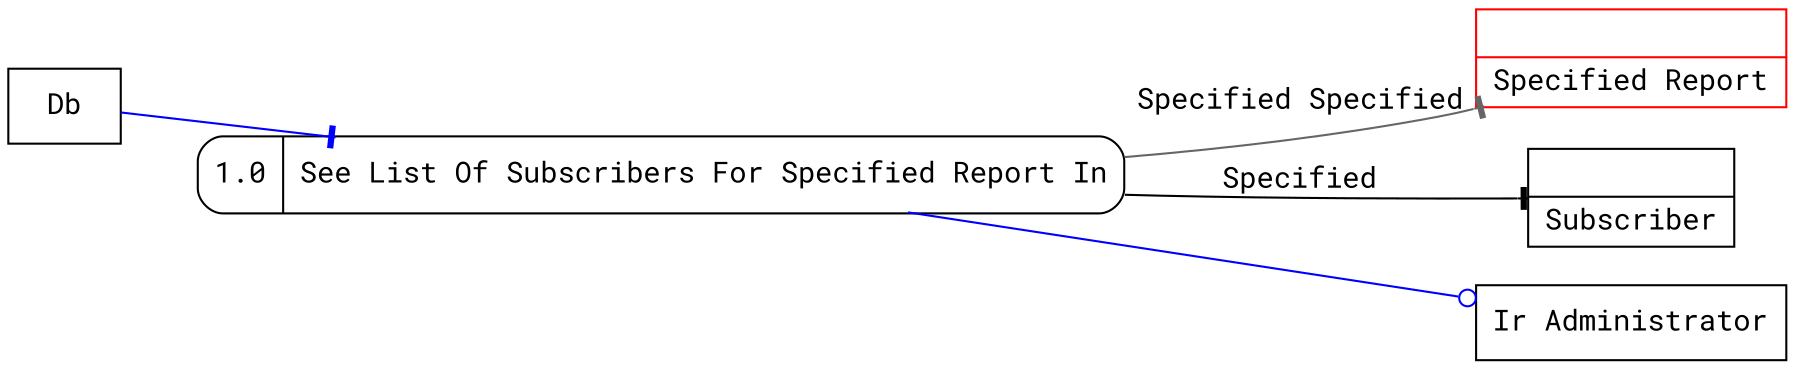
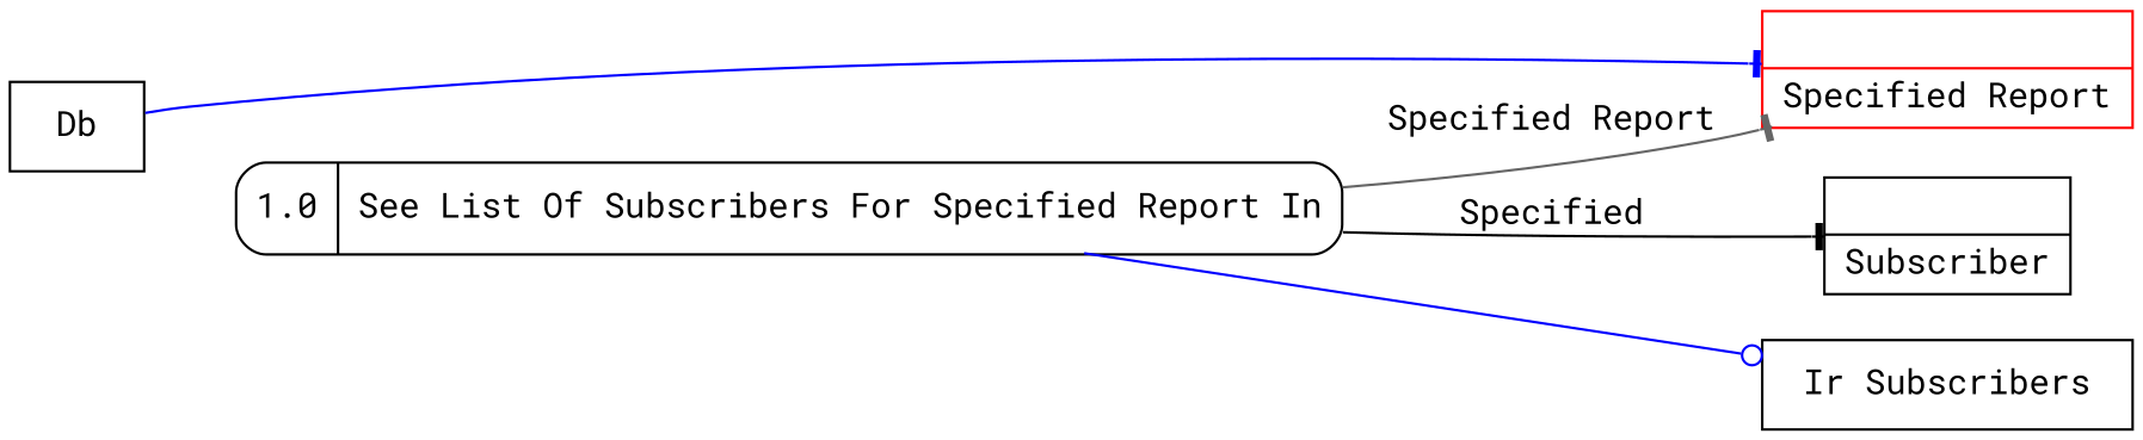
  digraph {
    fontname="Roboto Mono"
    rankdir=LR
    node [fontname="Roboto Mono" shape=record]
    edge [arrowhead=tee color=blue fontname="Roboto Mono"]
    n1 [color=red label="<f0>  |<f1> Specified Report "]
    n2 [label="<f0>  |<f1> Subscriber "]
    n3 [label=Db shape=box]
    n4 [label="{<f0> 1.0|<f1> See List Of Subscribers For Specified Report In }" shape=Mrecord]
-   n5 [label="Ir Administrator" shape=box]
-   n3 -> n4
-   n4 -> n1 [color=gray40 label="Specified Specified"]
+   n5 [label="Ir Subscribers" shape=box]
+   n3 -> n1
+   n4 -> n1 [color=gray40 label="Specified Report"]
    n4 -> n2 [color=black label=Specified]
    n4 -> n5 [arrowhead=odot]
  }
